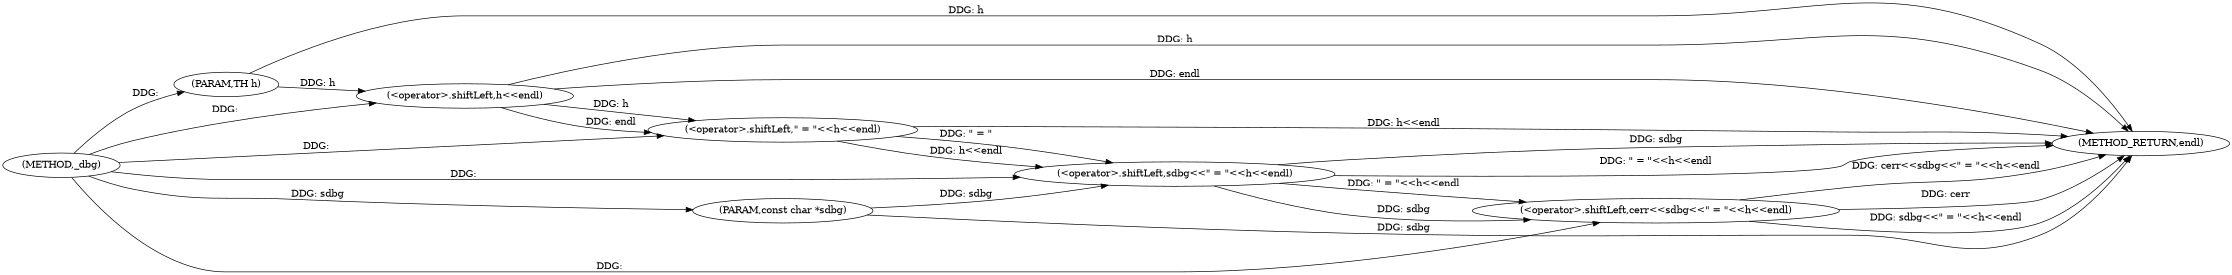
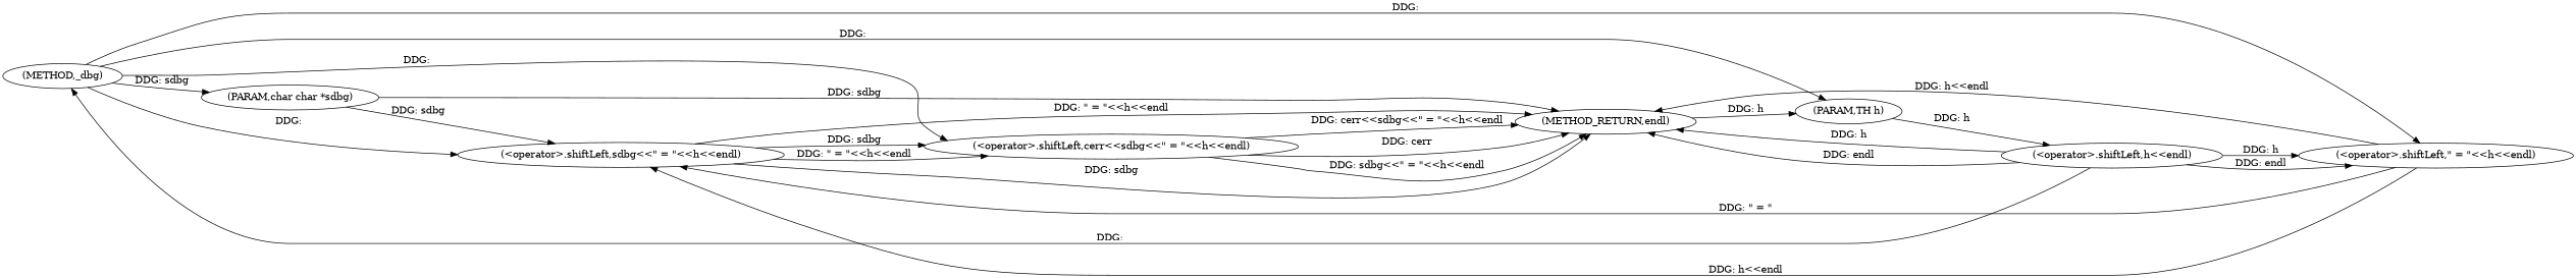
  digraph {
    rankdir=LR
    n1 [label="(METHOD,_dbg)"]
-   n2 [label="(PARAM,const char *sdbg)"]
+   n2 [label="(PARAM,char char *sdbg)"]
    n3 [label="(PARAM,TH h)"]
    n4 [label="(<operator>.shiftLeft,cerr<<sdbg<<\" = \"<<h<<endl)"]
    n5 [label="(<operator>.shiftLeft,sdbg<<\" = \"<<h<<endl)"]
    n6 [label="(<operator>.shiftLeft,\" = \"<<h<<endl)"]
    n7 [label="(<operator>.shiftLeft,h<<endl)"]
    n8 [label="(METHOD_RETURN,endl)"]
    n1 -> n2 [label="DDG: sdbg"]
    n1 -> n3 [label="DDG: "]
    n1 -> n4 [label="DDG: "]
    n1 -> n5 [label="DDG: "]
    n1 -> n6 [label="DDG: "]
-   n1 -> n7 [label="DDG: "]
+   n7 -> n1 [label="DDG: "]
    n2 -> n5 [label="DDG: sdbg"]
    n2 -> n8 [label="DDG: sdbg"]
    n3 -> n7 [label="DDG: h"]
-   n3 -> n8 [label="DDG: h"]
+   n8 -> n3 [label="DDG: h"]
    n4 -> n8 [label="DDG: sdbg<<\" = \"<<h<<endl"]
    n4 -> n8 [label="DDG: cerr<<sdbg<<\" = \"<<h<<endl"]
    n4 -> n8 [label="DDG: cerr"]
    n5 -> n4 [label="DDG: sdbg"]
    n5 -> n4 [label="DDG: \" = \"<<h<<endl"]
    n5 -> n8 [label="DDG: sdbg"]
    n5 -> n8 [label="DDG: \" = \"<<h<<endl"]
    n6 -> n5 [label="DDG: h<<endl"]
    n6 -> n5 [label="DDG: \" = \""]
    n6 -> n8 [label="DDG: h<<endl"]
    n7 -> n6 [label="DDG: h"]
    n7 -> n6 [label="DDG: endl"]
    n7 -> n8 [label="DDG: h"]
    n7 -> n8 [label="DDG: endl"]
  }
